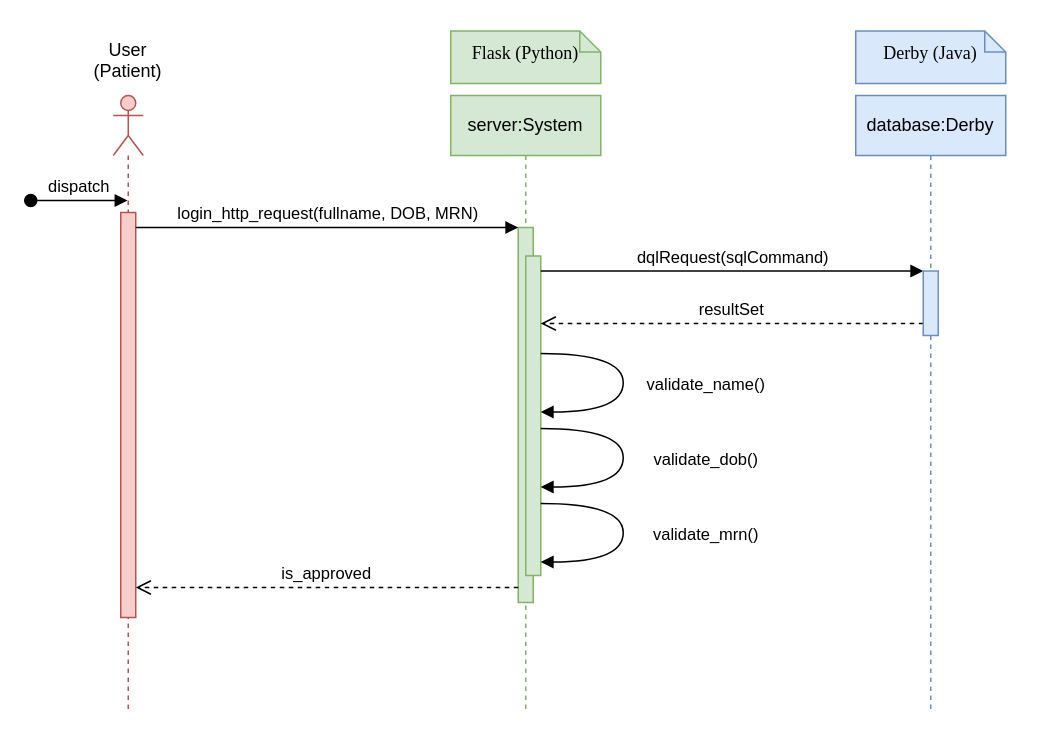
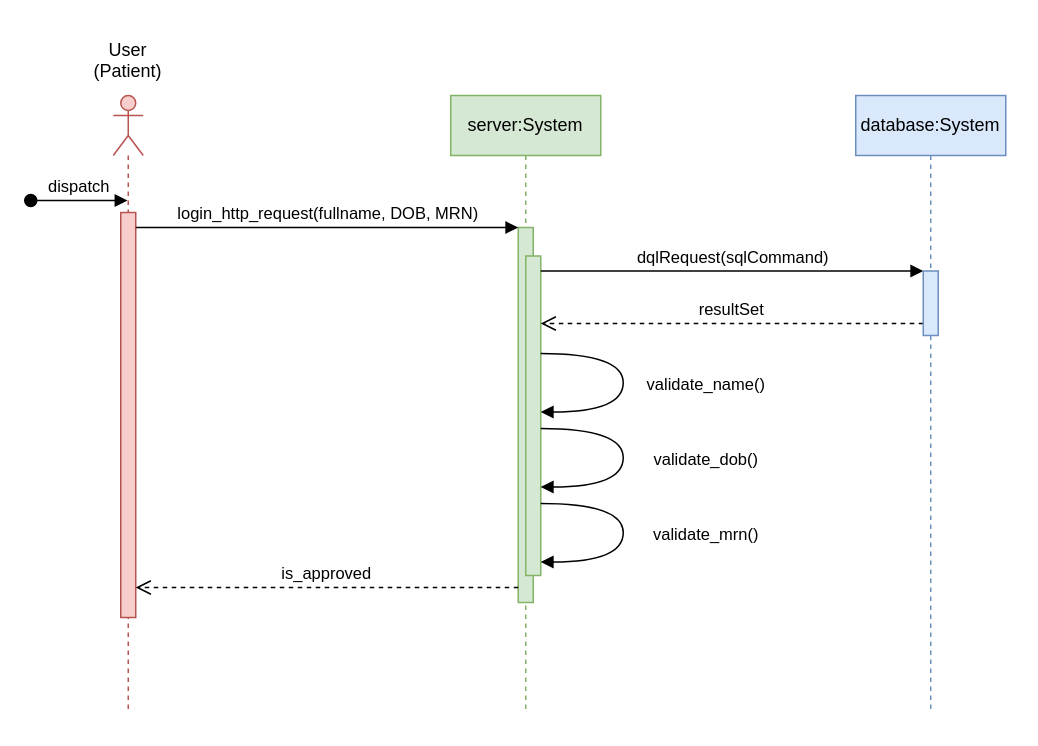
  <mxCell id="0" />
  <mxCell id="1" parent="0" />
  <mxCell id="2" value="User (Patient)&lt;br&gt;&lt;br&gt;&lt;br&gt;&lt;br&gt;&lt;br&gt;&lt;br&gt;&lt;br&gt;" style="shape=umlLifeline;perimeter=lifelinePerimeter;whiteSpace=wrap;html=1;container=1;dropTarget=0;collapsible=0;recursiveResize=0;outlineConnect=0;portConstraint=eastwest;newEdgeStyle={&quot;edgeStyle&quot;:&quot;elbowEdgeStyle&quot;,&quot;elbow&quot;:&quot;vertical&quot;,&quot;curved&quot;:0,&quot;rounded&quot;:0};participant=umlActor;fillColor=#f8cecc;strokeColor=#b85450;" parent="1" vertex="1"><mxGeometry x="75" y="63" width="20" height="412" as="geometry" /></mxCell>
  <mxCell id="3" value="server:System" style="shape=umlLifeline;perimeter=lifelinePerimeter;whiteSpace=wrap;html=1;container=0;dropTarget=0;collapsible=0;recursiveResize=0;outlineConnect=0;portConstraint=eastwest;newEdgeStyle={&quot;edgeStyle&quot;:&quot;elbowEdgeStyle&quot;,&quot;elbow&quot;:&quot;vertical&quot;,&quot;curved&quot;:0,&quot;rounded&quot;:0};fillColor=#d5e8d4;strokeColor=#82b366;" parent="1" vertex="1"><mxGeometry x="300" y="63" width="100" height="412" as="geometry" /></mxCell>
  <mxCell id="4" value="" style="html=1;points=[];perimeter=orthogonalPerimeter;outlineConnect=0;targetShapes=umlLifeline;portConstraint=eastwest;newEdgeStyle={&quot;edgeStyle&quot;:&quot;elbowEdgeStyle&quot;,&quot;elbow&quot;:&quot;vertical&quot;,&quot;curved&quot;:0,&quot;rounded&quot;:0};fillColor=#f8cecc;strokeColor=#b85450;" parent="3" vertex="1"><mxGeometry x="-220" y="78" width="10" height="270" as="geometry" /></mxCell>
  <mxCell id="5" value="" style="html=1;points=[];perimeter=orthogonalPerimeter;outlineConnect=0;targetShapes=umlLifeline;portConstraint=eastwest;newEdgeStyle={&quot;edgeStyle&quot;:&quot;elbowEdgeStyle&quot;,&quot;elbow&quot;:&quot;vertical&quot;,&quot;curved&quot;:0,&quot;rounded&quot;:0};fillColor=#d5e8d4;strokeColor=#82b366;" parent="3" vertex="1"><mxGeometry x="45" y="88" width="10" height="250" as="geometry" /></mxCell>
  <mxCell id="6" value="login_http_request(fullname, DOB, MRN)" style="html=1;verticalAlign=bottom;endArrow=block;edgeStyle=elbowEdgeStyle;elbow=vertical;curved=0;rounded=0;" parent="3" source="4" target="5" edge="1"><mxGeometry relative="1" as="geometry"><mxPoint x="-25" y="98" as="sourcePoint" /><Array as="points"><mxPoint x="-40" y="88" /></Array></mxGeometry></mxCell>
  <mxCell id="7" value="is_approved" style="html=1;verticalAlign=bottom;endArrow=open;dashed=1;endSize=8;edgeStyle=elbowEdgeStyle;elbow=vertical;curved=0;rounded=0;" parent="3" source="5" target="4" edge="1"><mxGeometry relative="1" as="geometry"><mxPoint x="-125" y="328" as="targetPoint" /><Array as="points"><mxPoint x="-30" y="328" /></Array><mxPoint x="45" y="328" as="sourcePoint" /></mxGeometry></mxCell>
  <mxCell id="8" value="" style="html=1;points=[];perimeter=orthogonalPerimeter;outlineConnect=0;targetShapes=umlLifeline;portConstraint=eastwest;newEdgeStyle={&quot;edgeStyle&quot;:&quot;elbowEdgeStyle&quot;,&quot;elbow&quot;:&quot;vertical&quot;,&quot;curved&quot;:0,&quot;rounded&quot;:0};fillColor=#d5e8d4;strokeColor=#82b366;" parent="3" vertex="1"><mxGeometry x="50" y="107" width="10" height="213" as="geometry" /></mxCell>
  <mxCell id="9" value="dqlRequest(sqlCommand)" style="html=1;verticalAlign=bottom;endArrow=block;edgeStyle=elbowEdgeStyle;elbow=vertical;curved=0;rounded=0;" parent="3" source="8" target="15" edge="1"><mxGeometry relative="1" as="geometry"><mxPoint x="160" y="127" as="sourcePoint" /><Array as="points"><mxPoint x="145" y="117" /></Array></mxGeometry></mxCell>
  <mxCell id="10" value="resultSet" style="html=1;verticalAlign=bottom;endArrow=open;dashed=1;endSize=8;edgeStyle=elbowEdgeStyle;elbow=vertical;curved=0;rounded=0;" parent="3" source="15" target="8" edge="1"><mxGeometry relative="1" as="geometry"><mxPoint x="160" y="202" as="targetPoint" /><Array as="points"><mxPoint x="200" y="152" /><mxPoint x="200" y="162" /><mxPoint x="155" y="277" /></Array></mxGeometry></mxCell>
  <mxCell id="11" value="&lt;font style=&quot;font-size: 11px;&quot; face=&quot;Helvetica&quot;&gt;validate_name()&lt;/font&gt;" style="html=1;verticalAlign=bottom;endArrow=block;labelBackgroundColor=none;fontFamily=Verdana;fontSize=12;elbow=vertical;edgeStyle=orthogonalEdgeStyle;curved=1;" parent="3" source="8" target="8" edge="1"><mxGeometry x="0.141" y="55" relative="1" as="geometry"><mxPoint x="66" y="172.02" as="sourcePoint" /><mxPoint x="60" y="211.02" as="targetPoint" /><Array as="points"><mxPoint x="115" y="172" /><mxPoint x="115" y="211" /></Array><mxPoint as="offset" /></mxGeometry></mxCell>
  <mxCell id="12" value="&lt;font style=&quot;font-size: 11px;&quot; face=&quot;Helvetica&quot;&gt;validate_dob()&lt;/font&gt;" style="html=1;verticalAlign=bottom;endArrow=block;labelBackgroundColor=none;fontFamily=Verdana;fontSize=12;elbow=vertical;edgeStyle=orthogonalEdgeStyle;curved=1;" parent="3" source="8" target="8" edge="1"><mxGeometry x="0.141" y="55" relative="1" as="geometry"><mxPoint x="60" y="222" as="sourcePoint" /><mxPoint x="60" y="261" as="targetPoint" /><Array as="points"><mxPoint x="115" y="222" /><mxPoint x="115" y="261" /></Array><mxPoint as="offset" /></mxGeometry></mxCell>
  <mxCell id="13" value="&lt;font style=&quot;font-size: 11px;&quot; face=&quot;Helvetica&quot;&gt;validate_mrn()&lt;/font&gt;" style="html=1;verticalAlign=bottom;endArrow=block;labelBackgroundColor=none;fontFamily=Verdana;fontSize=12;elbow=vertical;edgeStyle=orthogonalEdgeStyle;curved=1;" parent="3" source="8" target="8" edge="1"><mxGeometry x="0.141" y="55" relative="1" as="geometry"><mxPoint x="60" y="272" as="sourcePoint" /><mxPoint x="60" y="311" as="targetPoint" /><Array as="points"><mxPoint x="115" y="272" /><mxPoint x="115" y="311" /></Array><mxPoint as="offset" /></mxGeometry></mxCell>
- <mxCell id="14" value="database:Derby" style="shape=umlLifeline;perimeter=lifelinePerimeter;whiteSpace=wrap;html=1;container=0;dropTarget=0;collapsible=0;recursiveResize=0;outlineConnect=0;portConstraint=eastwest;newEdgeStyle={&quot;edgeStyle&quot;:&quot;elbowEdgeStyle&quot;,&quot;elbow&quot;:&quot;vertical&quot;,&quot;curved&quot;:0,&quot;rounded&quot;:0};fillColor=#dae8fc;strokeColor=#6c8ebf;" parent="1" vertex="1"><mxGeometry x="570" y="63" width="100" height="412" as="geometry" /></mxCell>
+ <mxCell id="14" value="database:System" style="shape=umlLifeline;perimeter=lifelinePerimeter;whiteSpace=wrap;html=1;container=0;dropTarget=0;collapsible=0;recursiveResize=0;outlineConnect=0;portConstraint=eastwest;newEdgeStyle={&quot;edgeStyle&quot;:&quot;elbowEdgeStyle&quot;,&quot;elbow&quot;:&quot;vertical&quot;,&quot;curved&quot;:0,&quot;rounded&quot;:0};fillColor=#dae8fc;strokeColor=#6c8ebf;" parent="1" vertex="1"><mxGeometry x="570" y="63" width="100" height="412" as="geometry" /></mxCell>
  <mxCell id="15" value="" style="html=1;points=[];perimeter=orthogonalPerimeter;outlineConnect=0;targetShapes=umlLifeline;portConstraint=eastwest;newEdgeStyle={&quot;edgeStyle&quot;:&quot;elbowEdgeStyle&quot;,&quot;elbow&quot;:&quot;vertical&quot;,&quot;curved&quot;:0,&quot;rounded&quot;:0};fillColor=#dae8fc;strokeColor=#6c8ebf;" parent="14" vertex="1"><mxGeometry x="45" y="117" width="10" height="43" as="geometry" /></mxCell>
- <mxCell id="16" value="Flask (Python)" style="shape=note;whiteSpace=wrap;html=1;size=14;verticalAlign=middle;align=center;spacingTop=-6;rounded=0;shadow=0;comic=0;labelBackgroundColor=none;strokeWidth=1;fontFamily=Verdana;fontSize=12;fillColor=#d5e8d4;strokeColor=#82b366;" parent="1" vertex="1"><mxGeometry x="300" y="20" width="100" height="35" as="geometry" /></mxCell>
- <mxCell id="17" value="Derby (Java)" style="shape=note;whiteSpace=wrap;html=1;size=14;verticalAlign=middle;align=center;spacingTop=-6;rounded=0;shadow=0;comic=0;labelBackgroundColor=none;strokeWidth=1;fontFamily=Verdana;fontSize=12;fillColor=#dae8fc;strokeColor=#6c8ebf;" parent="1" vertex="1"><mxGeometry x="570" y="20" width="100" height="35" as="geometry" /></mxCell>
  <mxCell id="18" value="dispatch" style="html=1;verticalAlign=bottom;startArrow=oval;endArrow=block;startSize=8;edgeStyle=elbowEdgeStyle;elbow=vertical;curved=0;rounded=0;" parent="1" target="2" edge="1"><mxGeometry relative="1" as="geometry"><mxPoint x="20" y="133" as="sourcePoint" /><mxPoint x="80" y="133.167" as="targetPoint" /></mxGeometry></mxCell>
